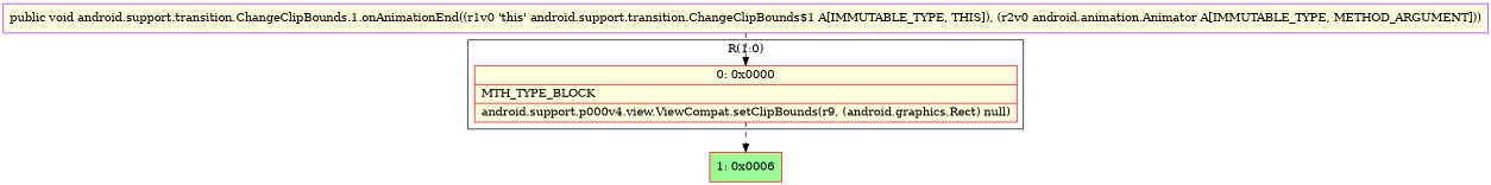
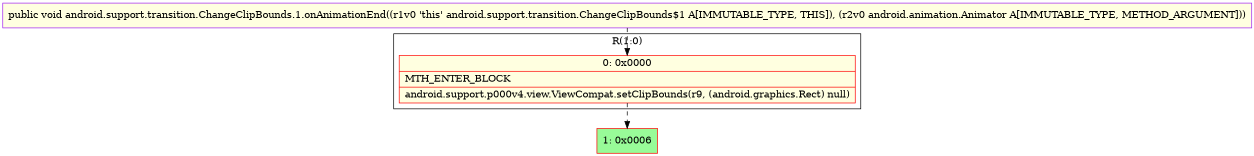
  digraph {
    node [color=red shape=record style=filled fillcolor=lightyellow]
    edge [style=dashed]
-   n1 [label="{0\:\ 0x0000|MTH_TYPE_BLOCK\l|android.support.p000v4.view.ViewCompat.setClipBounds(r9, (android.graphics.Rect) null)\l}"]
+   n1 [label="{0\:\ 0x0000|MTH_ENTER_BLOCK\l|android.support.p000v4.view.ViewCompat.setClipBounds(r9, (android.graphics.Rect) null)\l}"]
    n2 [label="{1\:\ 0x0006}" fillcolor=palegreen]
    n3 [label="{public void android.support.transition.ChangeClipBounds.1.onAnimationEnd((r1v0 'this' android.support.transition.ChangeClipBounds$1 A[IMMUTABLE_TYPE, THIS]), (r2v0 android.animation.Animator A[IMMUTABLE_TYPE, METHOD_ARGUMENT])) }" color=purple]
    subgraph cluster_1 {
      label="R(1:0)"
      n1
    }
    n1 -> n2
    n3 -> n1
  }
